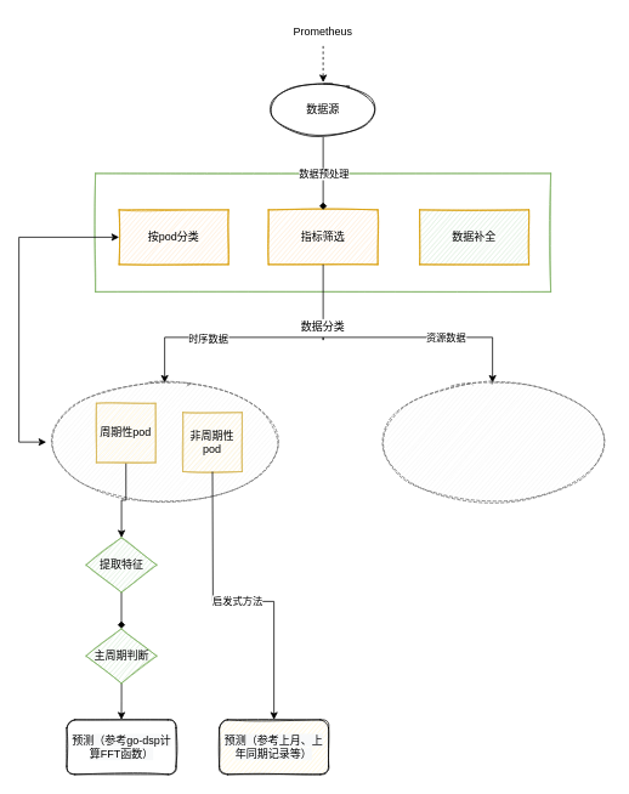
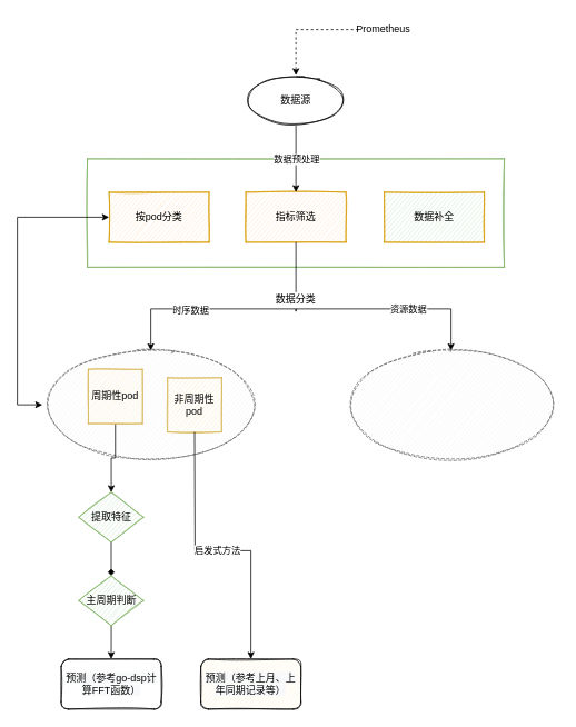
  <mxCell id="0" />
  <mxCell id="1" parent="0" />
  <mxCell id="2" value="" style="edgeStyle=orthogonalEdgeStyle;rounded=0;orthogonalLoop=1;jettySize=auto;html=1;dashed=1;" edge="1" parent="1" source="3" target="4"><mxGeometry relative="1" as="geometry" /></mxCell>
- <mxCell id="3" value="Prometheus" style="text;html=1;strokeColor=none;fillColor=none;align=center;verticalAlign=middle;whiteSpace=wrap;rounded=0;" vertex="1" parent="1"><mxGeometry x="324" y="20" width="60" height="30" as="geometry" /></mxCell>
+ <mxCell id="3" value="Prometheus" style="text;html=1;strokeColor=none;fillColor=none;align=center;verticalAlign=middle;whiteSpace=wrap;rounded=0;" vertex="1" parent="1"><mxGeometry x="429" y="20" width="60" height="30" as="geometry" /></mxCell>
  <mxCell id="4" value="数据源" style="ellipse;whiteSpace=wrap;html=1;sketch=1;" vertex="1" parent="1"><mxGeometry x="294" y="90" width="120" height="60" as="geometry" /></mxCell>
  <mxCell id="5" value="" style="rounded=0;whiteSpace=wrap;html=1;sketch=1;fillColor=#FFFFFF;strokeColor=#82b366;" vertex="1" parent="1"><mxGeometry x="104" y="190" width="500" height="130" as="geometry" /></mxCell>
  <mxCell id="6" value="按pod分类" style="rounded=0;whiteSpace=wrap;html=1;sketch=1;fillColor=#ffe6cc;strokeColor=#d79b00;" vertex="1" parent="1"><mxGeometry x="130" y="230" width="120" height="60" as="geometry" /></mxCell>
  <mxCell id="7" value="指标筛选" style="rounded=0;whiteSpace=wrap;html=1;sketch=1;fillColor=#ffe6cc;strokeColor=#d79b00;" vertex="1" parent="1"><mxGeometry x="294" y="230" width="120" height="60" as="geometry" /></mxCell>
  <mxCell id="8" value="数据补全" style="rounded=0;whiteSpace=wrap;html=1;sketch=1;fillColor=#d5e8d4;strokeColor=#d79b00;" vertex="1" parent="1"><mxGeometry x="460" y="230" width="120" height="60" as="geometry" /></mxCell>
- <mxCell id="9" value="" style="endArrow=diamond;html=1;rounded=0;exitX=0.5;exitY=1;exitDx=0;exitDy=0;entryX=0.5;entryY=0;entryDx=0;entryDy=0;" edge="1" parent="1" source="4" target="7"><mxGeometry relative="1" as="geometry"><mxPoint x="324" y="160" as="sourcePoint" /><mxPoint x="424" y="160" as="targetPoint" /></mxGeometry></mxCell>
+ <mxCell id="9" value="" style="endArrow=classic;html=1;rounded=0;exitX=0.5;exitY=1;exitDx=0;exitDy=0;entryX=0.5;entryY=0;entryDx=0;entryDy=0;" edge="1" parent="1" source="4" target="7"><mxGeometry relative="1" as="geometry"><mxPoint x="324" y="160" as="sourcePoint" /><mxPoint x="424" y="160" as="targetPoint" /></mxGeometry></mxCell>
  <mxCell id="10" value="数据预处理" style="edgeLabel;resizable=0;html=1;align=center;verticalAlign=middle;sketch=1;fillColor=#FFFFFF;" connectable="0" vertex="1" parent="9"><mxGeometry relative="1" as="geometry" /></mxCell>
  <mxCell id="11" value="" style="endArrow=none;html=1;rounded=0;entryX=0.5;entryY=1;entryDx=0;entryDy=0;" edge="1" parent="1" target="7"><mxGeometry width="50" height="50" relative="1" as="geometry"><mxPoint x="354" y="350" as="sourcePoint" /><mxPoint x="440" y="320" as="targetPoint" /></mxGeometry></mxCell>
  <mxCell id="12" value="数据分类" style="text;html=1;strokeColor=none;fillColor=none;align=center;verticalAlign=middle;whiteSpace=wrap;rounded=0;sketch=1;" vertex="1" parent="1"><mxGeometry x="324" y="343" width="60" height="30" as="geometry" /></mxCell>
  <mxCell id="13" value="" style="edgeStyle=elbowEdgeStyle;elbow=vertical;endArrow=classic;html=1;rounded=0;exitX=0.5;exitY=1;exitDx=0;exitDy=0;" edge="1" parent="1" source="12"><mxGeometry width="50" height="50" relative="1" as="geometry"><mxPoint x="430" y="370" as="sourcePoint" /><mxPoint x="540" y="420" as="targetPoint" /><Array as="points"><mxPoint x="600" y="370" /></Array></mxGeometry></mxCell>
  <mxCell id="14" value="资源数据" style="edgeLabel;html=1;align=center;verticalAlign=middle;resizable=0;points=[];" vertex="1" connectable="0" parent="13"><mxGeometry x="0.144" y="1" relative="1" as="geometry"><mxPoint as="offset" /></mxGeometry></mxCell>
  <mxCell id="15" value="" style="edgeStyle=elbowEdgeStyle;elbow=vertical;endArrow=classic;html=1;rounded=0;exitX=0.5;exitY=1;exitDx=0;exitDy=0;" edge="1" parent="1" source="12"><mxGeometry width="50" height="50" relative="1" as="geometry"><mxPoint x="130" y="370" as="sourcePoint" /><mxPoint x="180" y="420" as="targetPoint" /><Array as="points"><mxPoint x="250" y="370" /><mxPoint x="290" y="370" /><mxPoint x="200" y="370" /><mxPoint x="190" y="390" /></Array></mxGeometry></mxCell>
  <mxCell id="16" value="时序数据" style="edgeLabel;html=1;align=center;verticalAlign=middle;resizable=0;points=[];" vertex="1" connectable="0" parent="15"><mxGeometry x="0.144" y="1" relative="1" as="geometry"><mxPoint as="offset" /></mxGeometry></mxCell>
  <mxCell id="17" value="" style="ellipse;whiteSpace=wrap;html=1;sketch=1;fillColor=#f5f5f5;fontColor=#333333;strokeColor=#666666;dashed=1;" vertex="1" parent="1"><mxGeometry x="50" y="420" width="260" height="130" as="geometry" /></mxCell>
  <mxCell id="18" value="" style="ellipse;whiteSpace=wrap;html=1;sketch=1;fillColor=#f5f5f5;dashed=1;fontColor=#333333;strokeColor=#666666;" vertex="1" parent="1"><mxGeometry x="414" y="420" width="254" height="130" as="geometry" /></mxCell>
  <mxCell id="19" value="" style="edgeStyle=orthogonalEdgeStyle;rounded=0;orthogonalLoop=1;jettySize=auto;html=1;" edge="1" parent="1" source="20" target="24"><mxGeometry relative="1" as="geometry" /></mxCell>
  <mxCell id="20" value="周期性pod" style="whiteSpace=wrap;html=1;aspect=fixed;sketch=1;fillColor=#fff2cc;strokeColor=#d6b656;" vertex="1" parent="1"><mxGeometry x="105" y="442.5" width="65" height="65" as="geometry" /></mxCell>
  <mxCell id="21" value="非周期性&lt;br&gt;pod" style="whiteSpace=wrap;html=1;aspect=fixed;sketch=1;fillColor=#fff2cc;strokeColor=#d6b656;" vertex="1" parent="1"><mxGeometry x="200" y="452.5" width="65" height="65" as="geometry" /></mxCell>
  <mxCell id="22" value="" style="endArrow=classic;startArrow=classic;html=1;rounded=0;exitX=0;exitY=0.5;exitDx=0;exitDy=0;" edge="1" parent="1" source="17"><mxGeometry width="50" height="50" relative="1" as="geometry"><mxPoint x="80" y="310" as="sourcePoint" /><mxPoint x="130" y="260" as="targetPoint" /><Array as="points"><mxPoint x="20" y="485" /><mxPoint x="20" y="260" /></Array></mxGeometry></mxCell>
  <mxCell id="23" value="" style="edgeStyle=orthogonalEdgeStyle;rounded=0;orthogonalLoop=1;jettySize=auto;html=1;endArrow=diamond;" edge="1" parent="1" source="24" target="26"><mxGeometry relative="1" as="geometry" /></mxCell>
  <mxCell id="24" value="提取特征" style="rhombus;whiteSpace=wrap;html=1;fillColor=#d5e8d4;strokeColor=#82b366;sketch=1;" vertex="1" parent="1"><mxGeometry x="93.75" y="590" width="77.5" height="60" as="geometry" /></mxCell>
  <mxCell id="25" value="" style="edgeStyle=orthogonalEdgeStyle;rounded=0;orthogonalLoop=1;jettySize=auto;html=1;" edge="1" parent="1" source="26"><mxGeometry relative="1" as="geometry"><mxPoint x="132.5" y="790" as="targetPoint" /></mxGeometry></mxCell>
  <mxCell id="26" value="主周期判断" style="rhombus;whiteSpace=wrap;html=1;fillColor=#d5e8d4;strokeColor=#82b366;sketch=1;" vertex="1" parent="1"><mxGeometry x="93.75" y="690" width="77.5" height="60" as="geometry" /></mxCell>
  <mxCell id="27" value="&lt;span style=&quot;caret-color: rgb(0, 0, 0); color: rgb(0, 0, 0); font-family: Helvetica; font-size: 12px; font-style: normal; font-variant-caps: normal; font-weight: 400; letter-spacing: normal; text-align: center; text-indent: 0px; text-transform: none; word-spacing: 0px; -webkit-text-stroke-width: 0px; background-color: rgb(248, 249, 250); text-decoration: none; float: none; display: inline !important;&quot;&gt;预测（参考go-dsp计算FFT函数）&lt;/span&gt;" style="rounded=1;whiteSpace=wrap;html=1;sketch=1;fillColor=#FFFFFF;" vertex="1" parent="1"><mxGeometry x="72.5" y="790" width="120" height="60" as="geometry" /></mxCell>
  <mxCell id="28" value="启发式方法" style="endArrow=classic;html=1;rounded=0;exitX=0.5;exitY=1;exitDx=0;exitDy=0;entryX=0.5;entryY=0;entryDx=0;entryDy=0;" edge="1" parent="1" source="21" target="29"><mxGeometry width="50" height="50" relative="1" as="geometry"><mxPoint x="320" y="650" as="sourcePoint" /><mxPoint x="240" y="790" as="targetPoint" /><Array as="points"><mxPoint x="233" y="660" /><mxPoint x="300" y="660" /></Array></mxGeometry></mxCell>
  <mxCell id="29" value="&lt;span style=&quot;caret-color: rgb(0, 0, 0); color: rgb(0, 0, 0); font-family: Helvetica; font-size: 12px; font-style: normal; font-variant-caps: normal; font-weight: 400; letter-spacing: normal; text-align: center; text-indent: 0px; text-transform: none; word-spacing: 0px; -webkit-text-stroke-width: 0px; background-color: rgb(248, 249, 250); text-decoration: none; float: none; display: inline !important;&quot;&gt;预测（参考上月、上年同期记录等）&lt;/span&gt;" style="rounded=1;whiteSpace=wrap;html=1;sketch=1;fillColor=#fff2cc;" vertex="1" parent="1"><mxGeometry x="240" y="790" width="120" height="60" as="geometry" /></mxCell>
